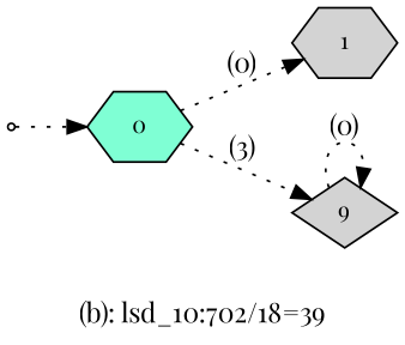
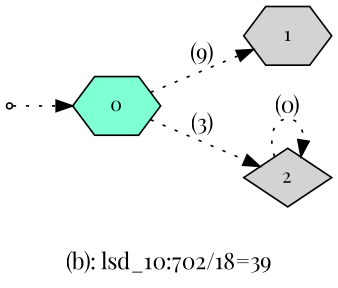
  digraph {
    fontname="Playfair Display"
    label="(b): lsd_10:702/18=39"
    rankdir=LR
    node [fillcolor=lightgrey fontname="Playfair Display" fontsize=12 shape=hexagon style=filled]
    edge [fontname="Playfair Display" style=dotted]
    n1 [fillcolor=aquamarine label=0]
    n2 [label=1]
-   n3 [label=9 shape=diamond]
+   n3 [label=2 shape=diamond]
    n4 [fillcolor=white label=2 shape=point]
-   n1 -> n2 [label="(0)"]
+   n1 -> n2 [label="(9)"]
    n1 -> n3 [label="(3)"]
    n3 -> n3 [label="(0)"]
    n4 -> n1
  }
